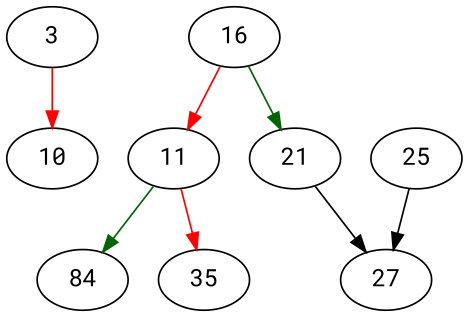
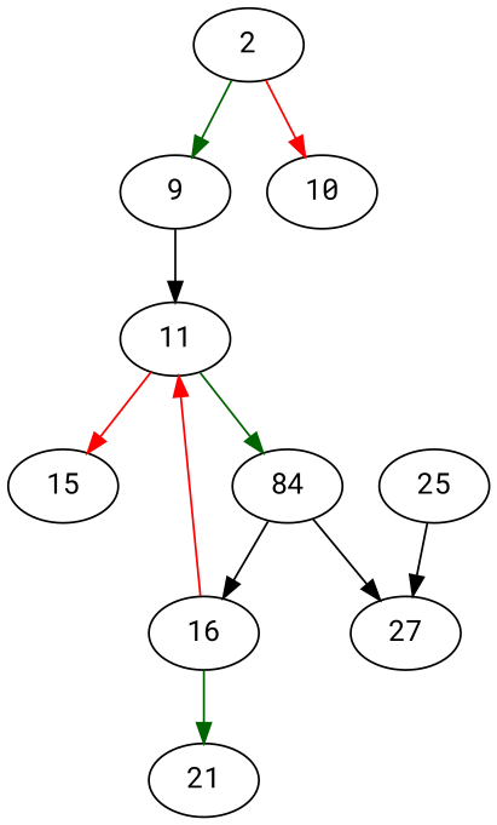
  strict digraph {
    fontname="Roboto Mono"
    node [fontname="Roboto Mono"]
    edge [fontname="Roboto Mono"]
-   2 [entry=true label=3]
+   2 [entry=true]
+   9
    10
    11
    n5 [label=84]
-   15 [label=35]
+   15
    16
    21
    27
    25
+   2 -> 9 [color=darkgreen cond=true]
    2 -> 10 [color=red cond=false]
+   9 -> 11
    11 -> n5 [color=darkgreen cond=true]
    11 -> 15 [color=red cond=false]
+   n5 -> 16
    16 -> 11 [color=red cond=false]
    16 -> 21 [color=darkgreen cond=true]
-   21 -> 27
+   n5 -> 27
    25 -> 27
  }
